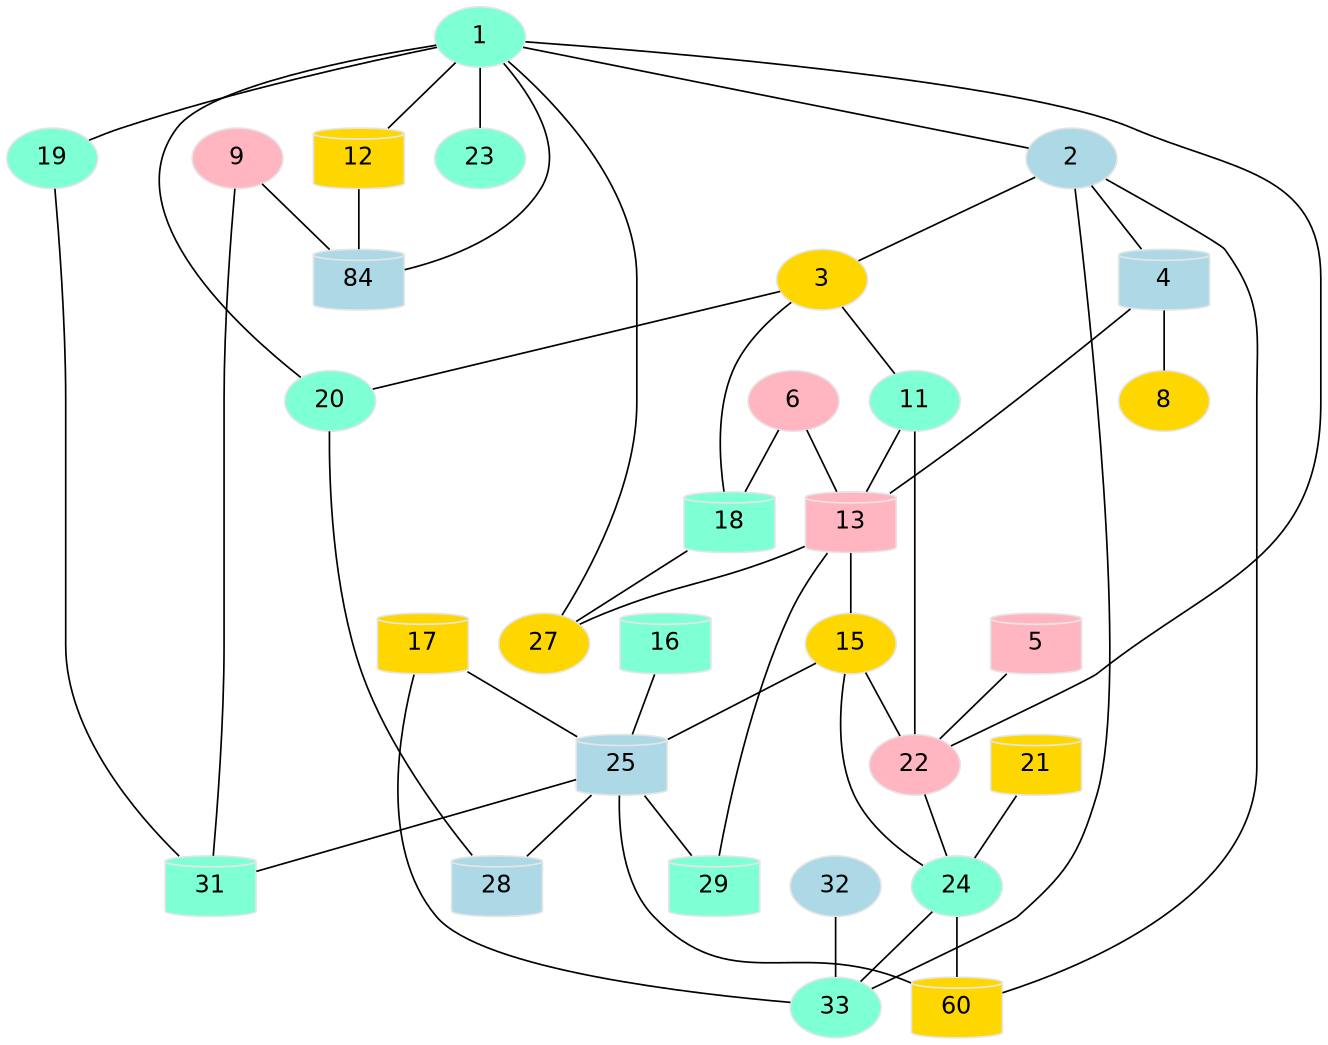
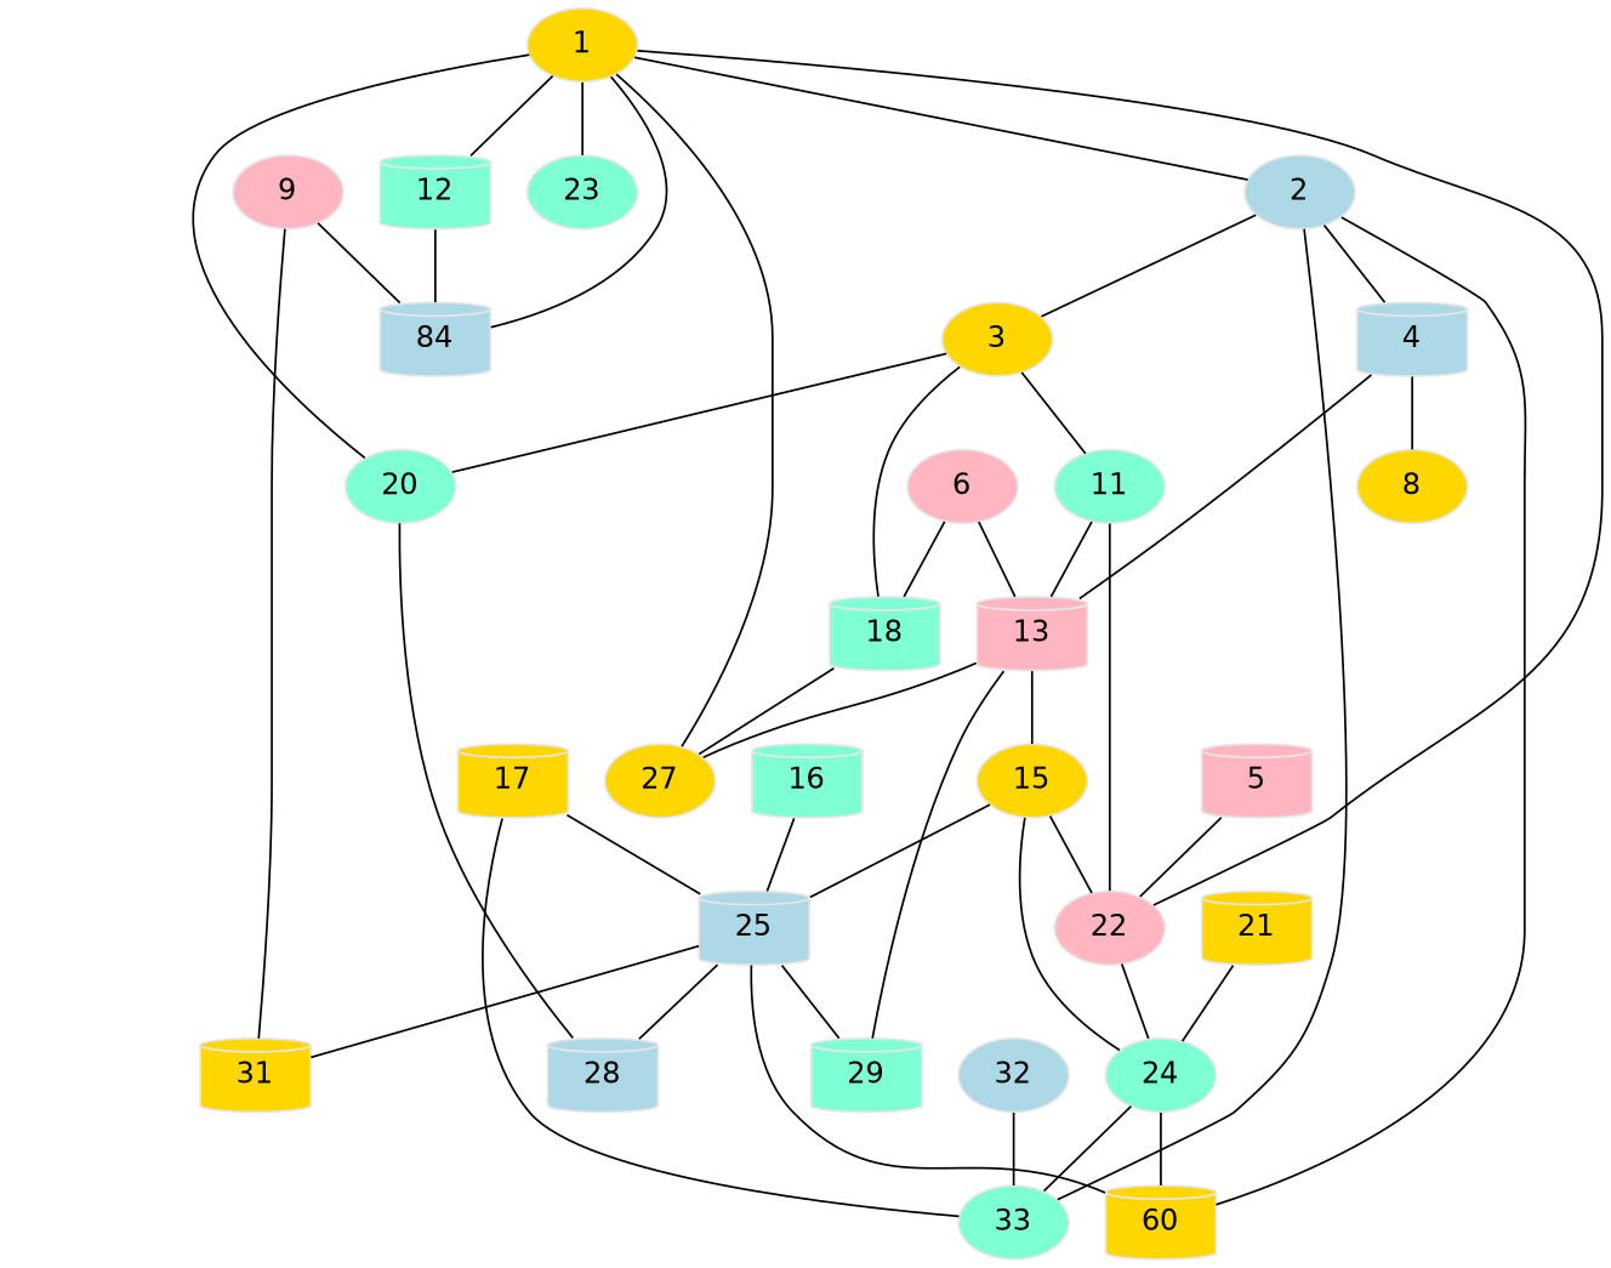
  graph {
    fontname="DejaVu Sans"
    node [color=gray90 fillcolor=aquamarine fontname="DejaVu Sans" shape=ellipse style=filled]
    edge [fontname="DejaVu Sans" weight=1.0]
-   1
+   1 [fillcolor=gold]
    2 [fillcolor=lightblue]
-   12 [fillcolor=gold shape=cylinder]
+   12 [shape=cylinder]
    n4 [fillcolor=lightblue label=84 shape=cylinder]
-   19
    20
    22 [fillcolor=lightpink]
    23
    27 [fillcolor=gold]
    3 [fillcolor=gold]
    4 [fillcolor=lightblue shape=cylinder]
    n12 [fillcolor=gold label=60 shape=cylinder]
    33
-   31 [shape=cylinder]
+   31 [fillcolor=gold shape=cylinder]
    28 [fillcolor=lightblue shape=cylinder]
    24
    11
    18 [shape=cylinder]
    8 [fillcolor=gold]
    13 [fillcolor=lightpink shape=cylinder]
    15 [fillcolor=gold]
    25 [fillcolor=lightblue shape=cylinder]
    29 [shape=cylinder]
    5 [fillcolor=lightpink shape=cylinder]
    6 [fillcolor=lightpink]
    32 [fillcolor=lightblue]
    9 [fillcolor=lightpink]
    16 [shape=cylinder]
    17 [fillcolor=gold shape=cylinder]
    21 [fillcolor=gold shape=cylinder]
    1 -- 2
    1 -- 12
    1 -- n4
-   1 -- 19 [weight=2.0]
    1 -- 20
    1 -- 22
    1 -- 23
    1 -- 27
    2 -- 3
    2 -- 4
    2 -- n12
    2 -- 33
    12 -- n4
-   19 -- 31
    20 -- 28
    22 -- 24
    3 -- 20
    3 -- 11
    3 -- 18
    4 -- 8 [weight=2.0]
    4 -- 13
    24 -- n12
    24 -- 33
    11 -- 22
    11 -- 13
    18 -- 27
    13 -- 27
    13 -- 15
    13 -- 29
    15 -- 22
    15 -- 24
    15 -- 25
    25 -- n12
    25 -- 31
    25 -- 28
    25 -- 29
    5 -- 22
    6 -- 18
    6 -- 13
    32 -- 33
    9 -- n4
    9 -- 31
    16 -- 25
    17 -- 33
    17 -- 25
    21 -- 24
  }
